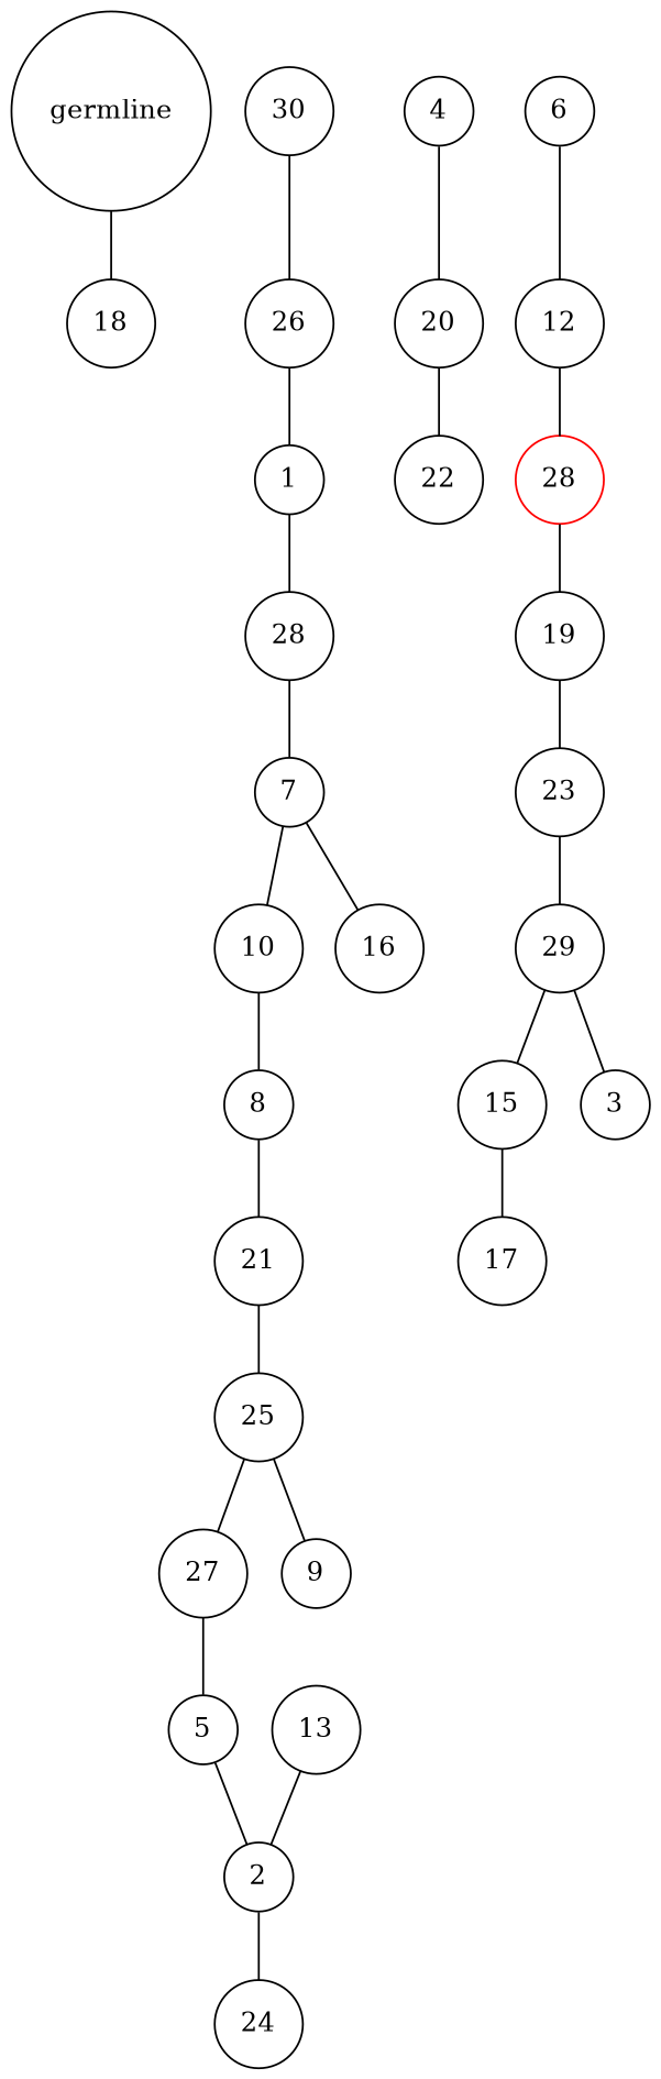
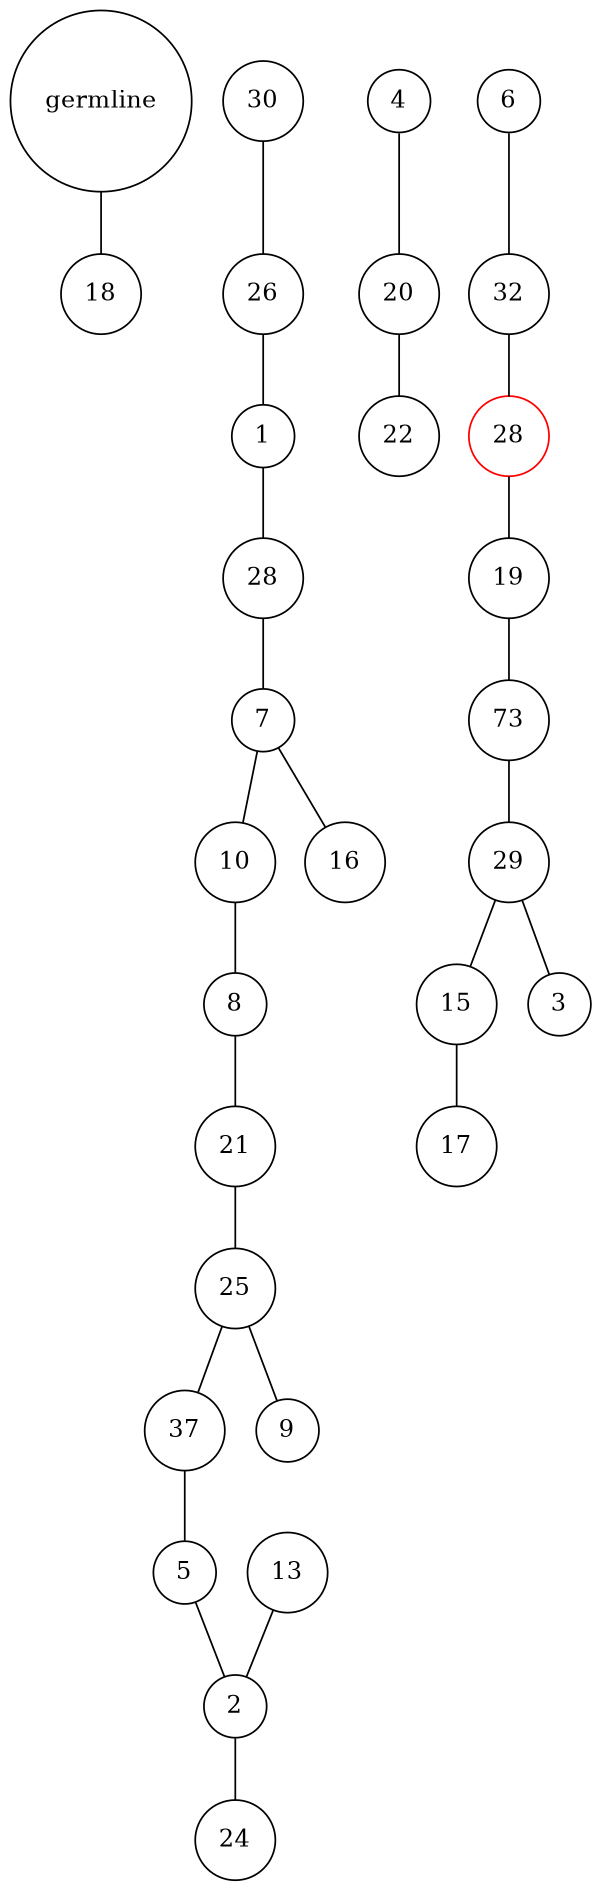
  graph {
    rankdir=UD
    splines=line
    node [shape=circle]
    n1 [label=germline]
    n2 [label=18]
    n3 [label=30]
    n4 [label=26]
    n5 [label=1]
    n6 [label=28]
    n7 [label=7]
    n8 [label=10]
    n9 [label=16]
    n10 [label=8]
    n11 [label=21]
    n12 [label=25]
-   n13 [label=27]
+   n13 [label=37]
    n14 [label=9]
    n15 [label=5]
    n16 [label=2]
    n17 [label=13]
    n18 [label=24]
    n19 [label=4]
    n20 [label=20]
    n21 [label=22]
    n22 [label=6]
-   n23 [label=12]
+   n23 [label=32]
    n24 [color=red label=28]
    n25 [label=19]
-   n26 [label=23]
+   n26 [label=73]
    n27 [label=29]
    n28 [label=15]
    n29 [label=3]
    n30 [label=17]
    n1 -- n2
    n3 -- n4
    n4 -- n5
    n5 -- n6
    n6 -- n7
    n7 -- n8
    n7 -- n9
    n8 -- n10
    n10 -- n11
    n11 -- n12
    n12 -- n13
    n12 -- n14
    n13 -- n15
    n15 -- n16
    n16 -- n18
    n17 -- n16
    n19 -- n20
    n20 -- n21
    n22 -- n23
    n23 -- n24
    n24 -- n25
    n25 -- n26
    n26 -- n27
    n27 -- n28
    n27 -- n29
    n28 -- n30
  }
